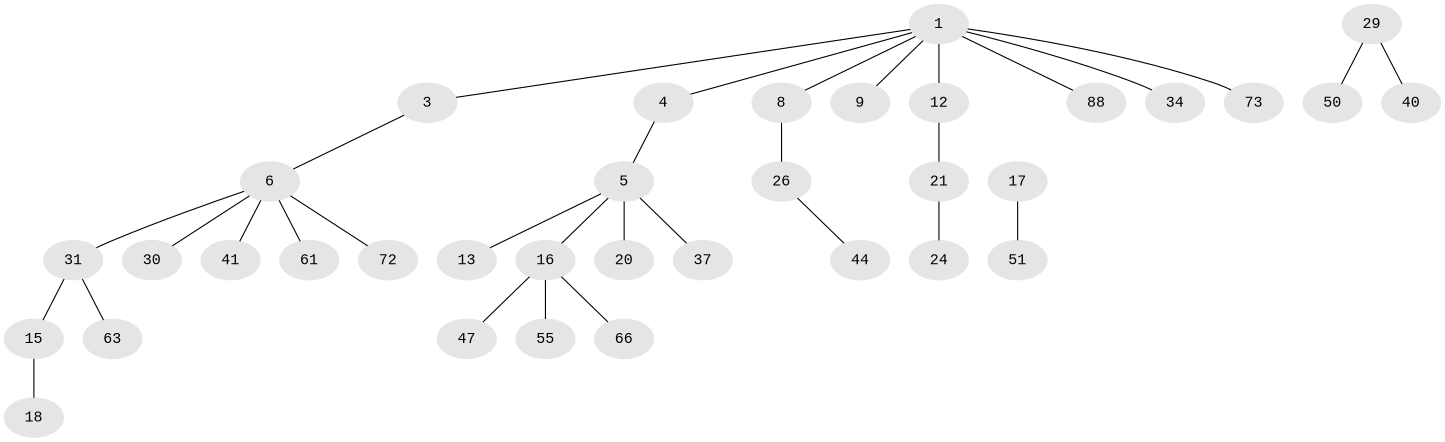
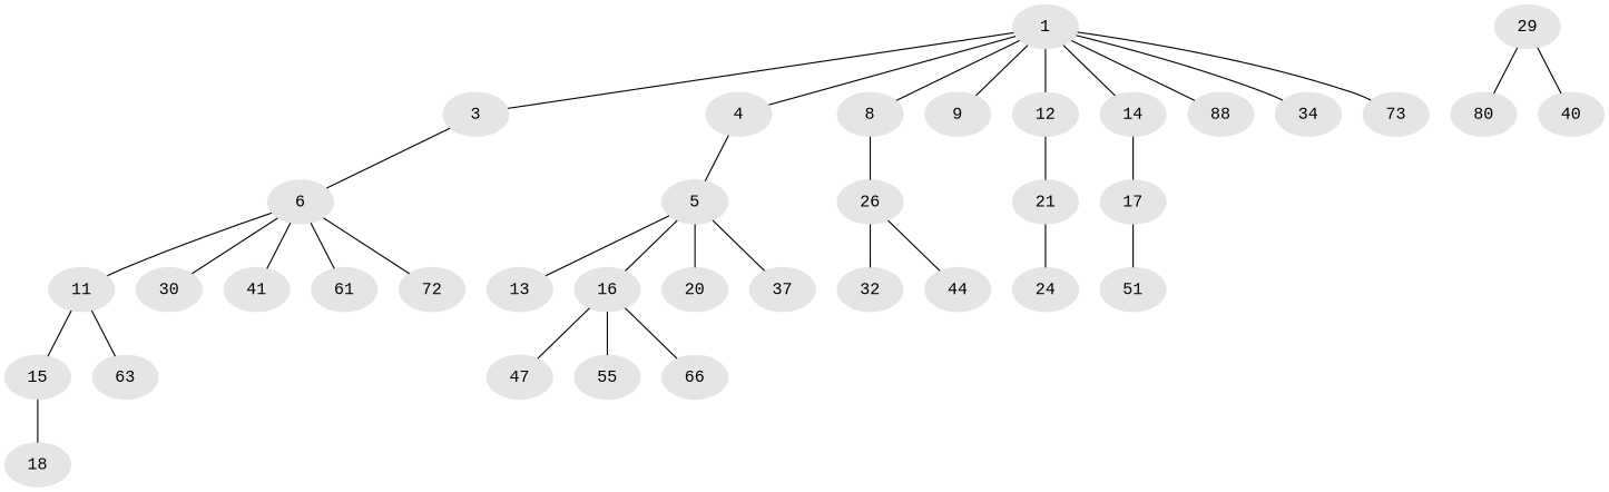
  graph {
    fontname="Liberation Mono"
    node [color=gray90 fontname="Liberation Mono" style=filled]
    edge [fontname="Liberation Mono"]
    1 [super="+2"]
    3 [super="+25"]
    4
    8
    9
    12
+   14 [super="+40+19+22"]
    n8 [label=88 super="+74"]
    34
    73
    6
    5 [super="+7+10+56"]
    26
    21
    17
-   11 [label=31]
+   11
    30
    n18 [label=41]
    61
    72
    13 [super="+36"]
    16 [super="+27+33+42+52"]
    20
    37
    47 [super="+54"]
    55 [super="+68"]
    66
    15
    n29 [label=63 super="+70+62"]
    29
-   50
+   50 [label=80]
    n32 [label=40]
+   32 [super="+38"]
    44 [super="+64"]
    18
    24 [super="+75"]
    51
    1 -- 3
    1 -- 4
    1 -- 8
    1 -- 9
    1 -- 12
+   1 -- 14
    1 -- n8
    1 -- 34
    1 -- 73
    3 -- 6
    4 -- 5
    8 -- 26
    12 -- 21
+   14 -- 17
    6 -- 11
    6 -- 30
    6 -- n18
    6 -- 61
    6 -- 72
    5 -- 13
    5 -- 16
    5 -- 20
    5 -- 37
+   26 -- 32
    26 -- 44
    21 -- 24
    17 -- 51
    11 -- 15
    11 -- n29
    16 -- 47
    16 -- 55
    16 -- 66
    15 -- 18
    29 -- 50
    29 -- n32
  }
